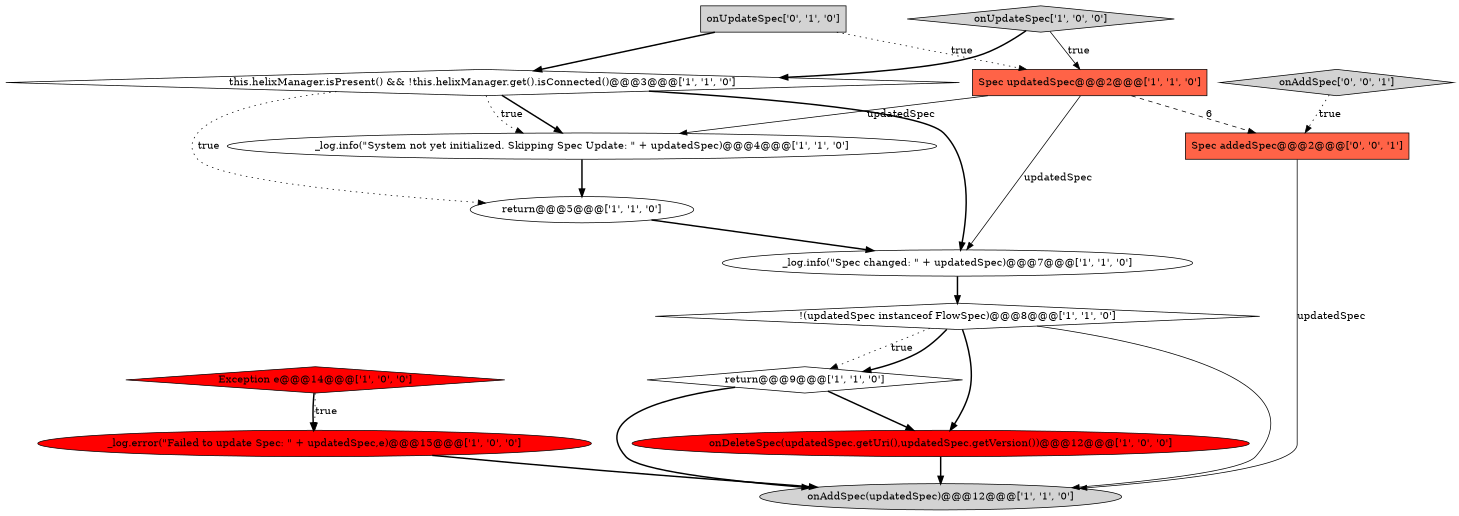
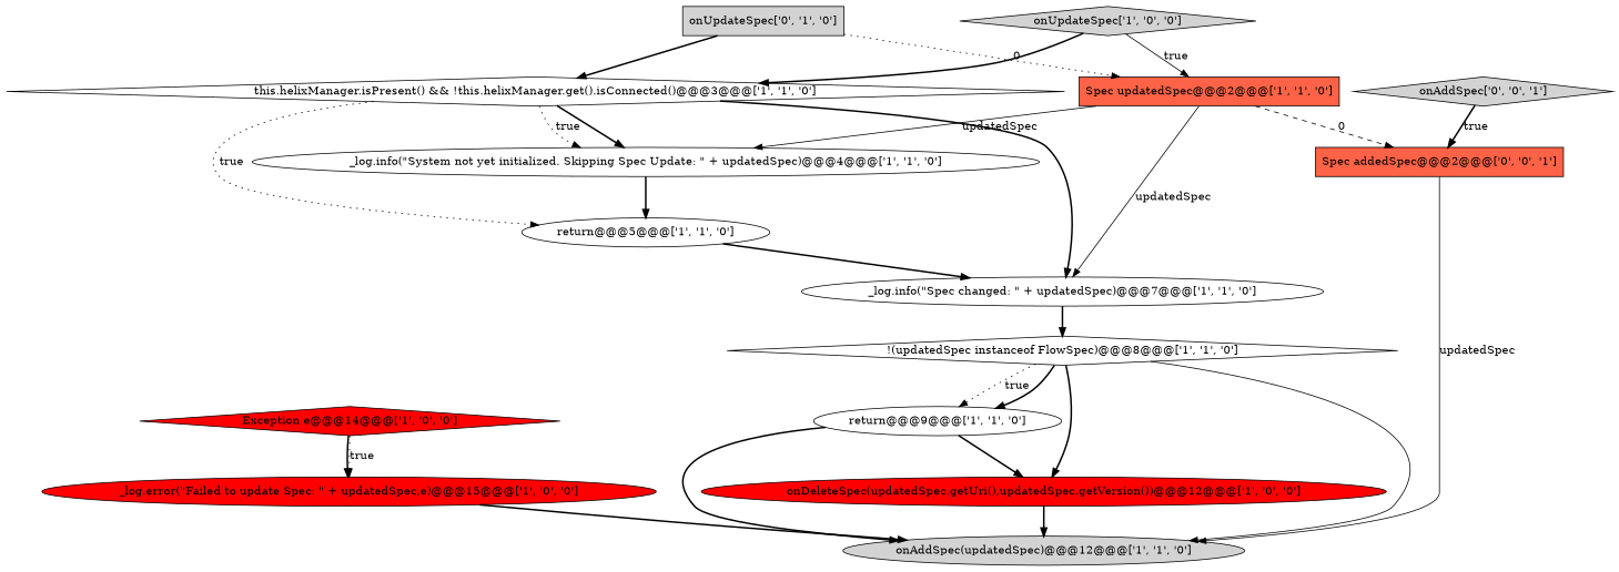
  digraph {
    node [fillcolor=white shape=ellipse style=filled]
    edge [style=bold]
    n1 [fillcolor=lightgray label="onAddSpec(updatedSpec)@@@12@@@['1', '1', '0']"]
    n2 [fillcolor=red label="Exception e@@@14@@@['1', '0', '0']" shape=diamond]
    n3 [fillcolor=red label="_log.error(\"Failed to update Spec: \" + updatedSpec,e)@@@15@@@['1', '0', '0']"]
-   n4 [label="return@@@9@@@['1', '1', '0']" shape=diamond]
+   n4 [label="return@@@9@@@['1', '1', '0']"]
    n5 [fillcolor=red label="onDeleteSpec(updatedSpec.getUri(),updatedSpec.getVersion())@@@12@@@['1', '0', '0']"]
    n6 [fillcolor=tomato label="Spec addedSpec@@@2@@@['0', '0', '1']" shape=box]
    n7 [label="!(updatedSpec instanceof FlowSpec)@@@8@@@['1', '1', '0']" shape=diamond]
    n8 [fillcolor=tomato label="Spec updatedSpec@@@2@@@['1', '1', '0']" shape=box]
    n9 [label="_log.info(\"Spec changed: \" + updatedSpec)@@@7@@@['1', '1', '0']"]
    n10 [label="_log.info(\"System not yet initialized. Skipping Spec Update: \" + updatedSpec)@@@4@@@['1', '1', '0']"]
    n11 [label="return@@@5@@@['1', '1', '0']"]
    n12 [fillcolor=lightgray label="onUpdateSpec['0', '1', '0']" shape=box]
    n13 [label="this.helixManager.isPresent() && !this.helixManager.get().isConnected()@@@3@@@['1', '1', '0']" shape=diamond]
    n14 [fillcolor=lightgray label="onUpdateSpec['1', '0', '0']" shape=diamond]
    n15 [fillcolor=lightgray label="onAddSpec['0', '0', '1']" shape=diamond]
    n2 -> n3 [label=true style=dotted]
    n2 -> n3
    n3 -> n1
    n4 -> n1
    n4 -> n5
    n5 -> n1
    n6 -> n1 [label=updatedSpec style=solid]
    n7 -> n1 [style=solid]
    n7 -> n4 [label=true style=dotted]
    n7 -> n4
    n7 -> n5
-   n8 -> n6 [label=6 style=dashed]
+   n8 -> n6 [label=0 style=dashed]
    n8 -> n9 [label=updatedSpec style=solid]
    n8 -> n10 [label=updatedSpec style=solid]
    n9 -> n7
    n10 -> n11
    n11 -> n9
-   n12 -> n8 [label=true style=dotted]
+   n12 -> n8 [label=0 style=dotted]
    n12 -> n13
    n13 -> n9
    n13 -> n10
    n13 -> n10 [label=true style=dotted]
    n13 -> n11 [label=true style=dotted]
    n14 -> n8 [label=true style=solid]
    n14 -> n13
-   n15 -> n6 [label=true style=dotted]
+   n15 -> n6 [label=true]
  }
